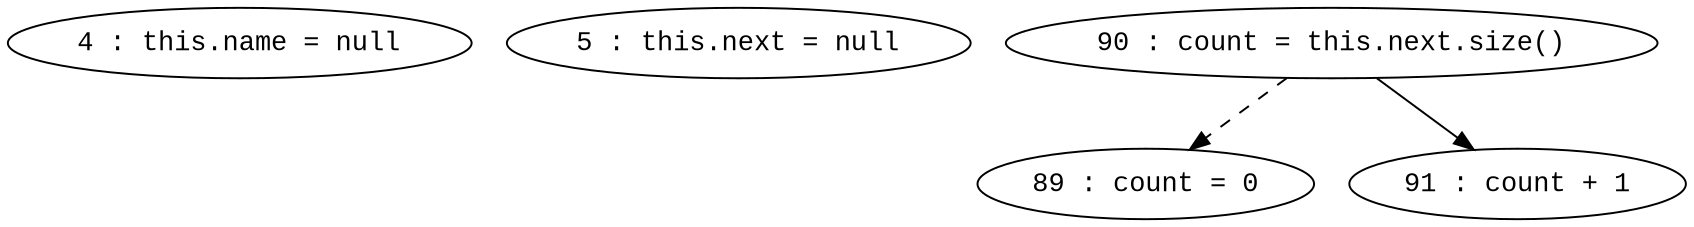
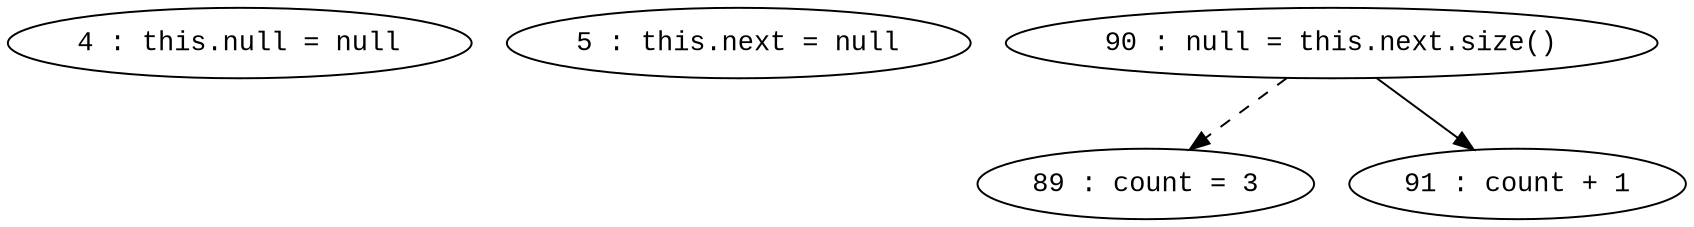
  digraph {
    fontname="Liberation Mono"
    node [fontname="Liberation Mono"]
    edge [fontname="Liberation Mono"]
-   "4 : this.name = null"
+   "4 : this.name = null" [label="4 : this.null = null"]
    "5 : this.next = null"
-   "90 : count = this.next.size()"
-   "89 : count = 0"
+   "90 : count = this.next.size()" [label="90 : null = this.next.size()"]
+   "89 : count = 0" [label="89 : count = 3"]
    "91 : count + 1"
    "90 : count = this.next.size()" -> "89 : count = 0" [style=dashed]
    "90 : count = this.next.size()" -> "91 : count + 1"
  }
